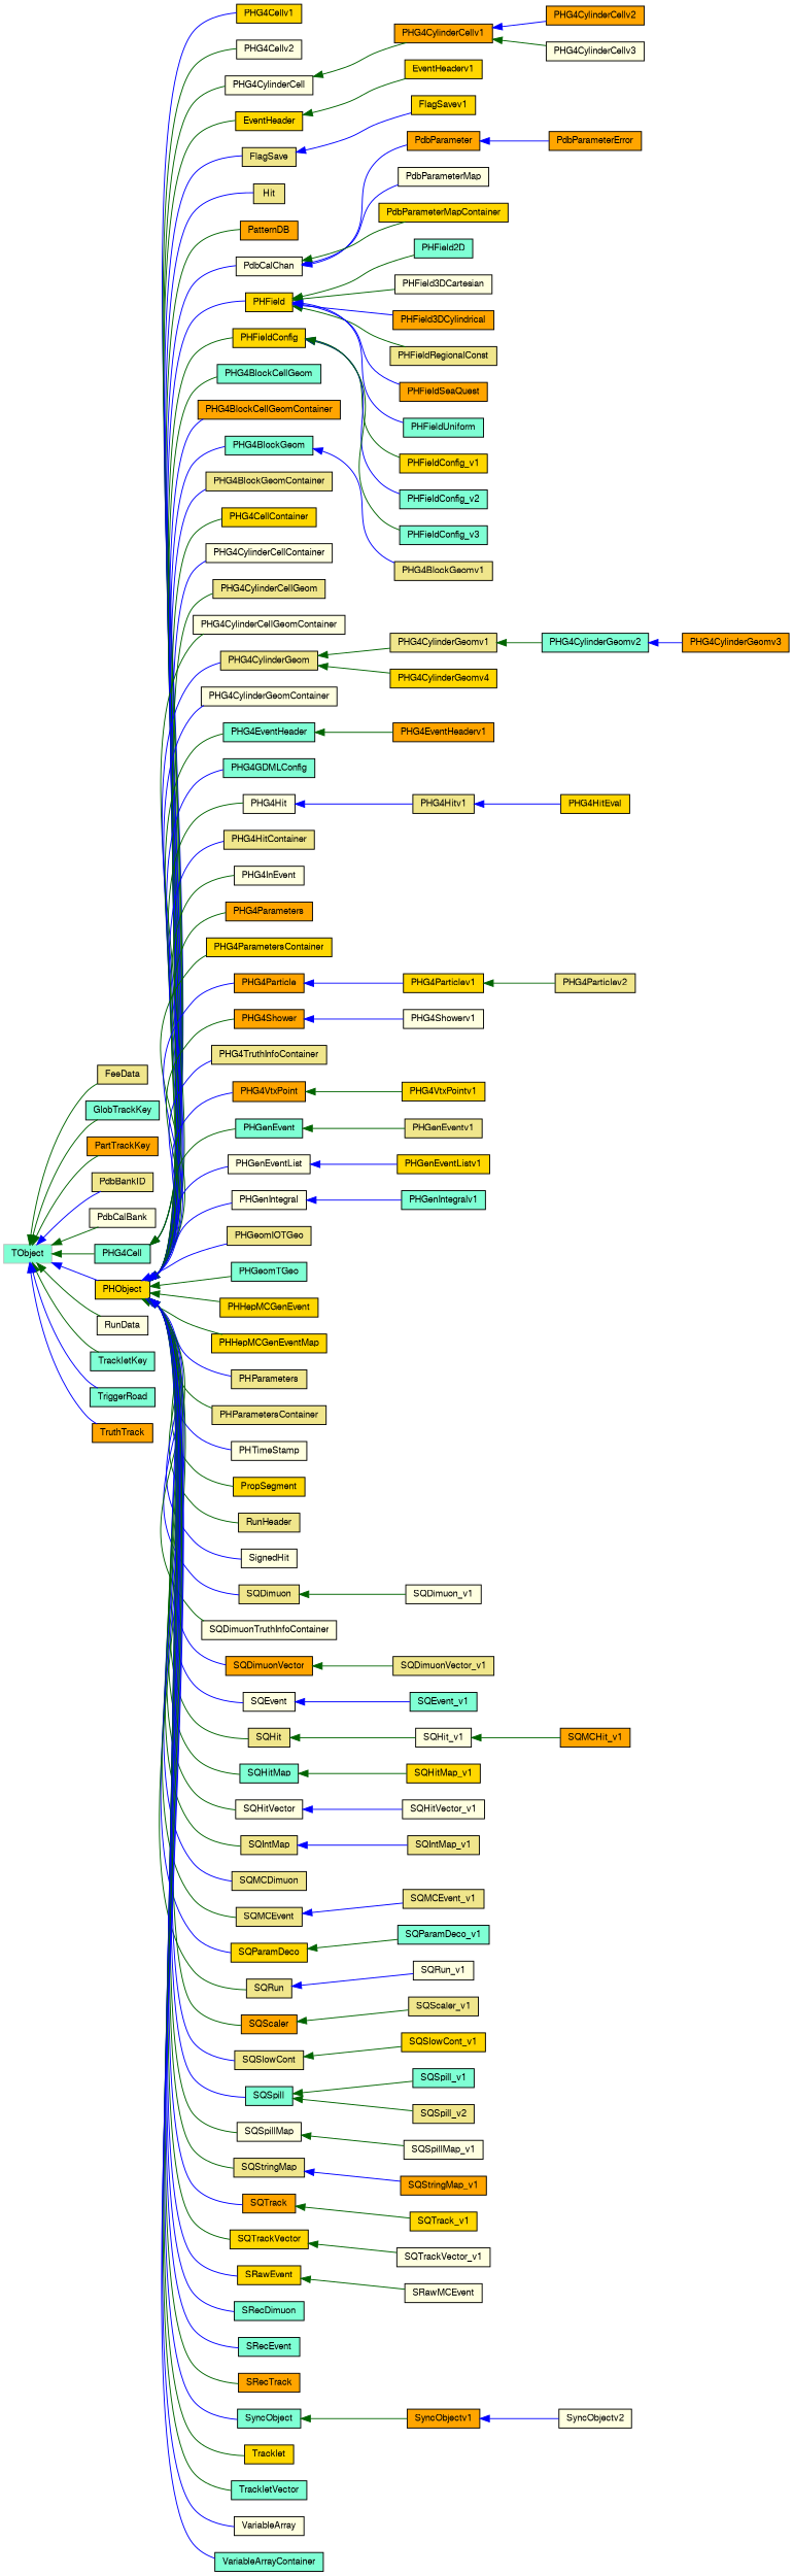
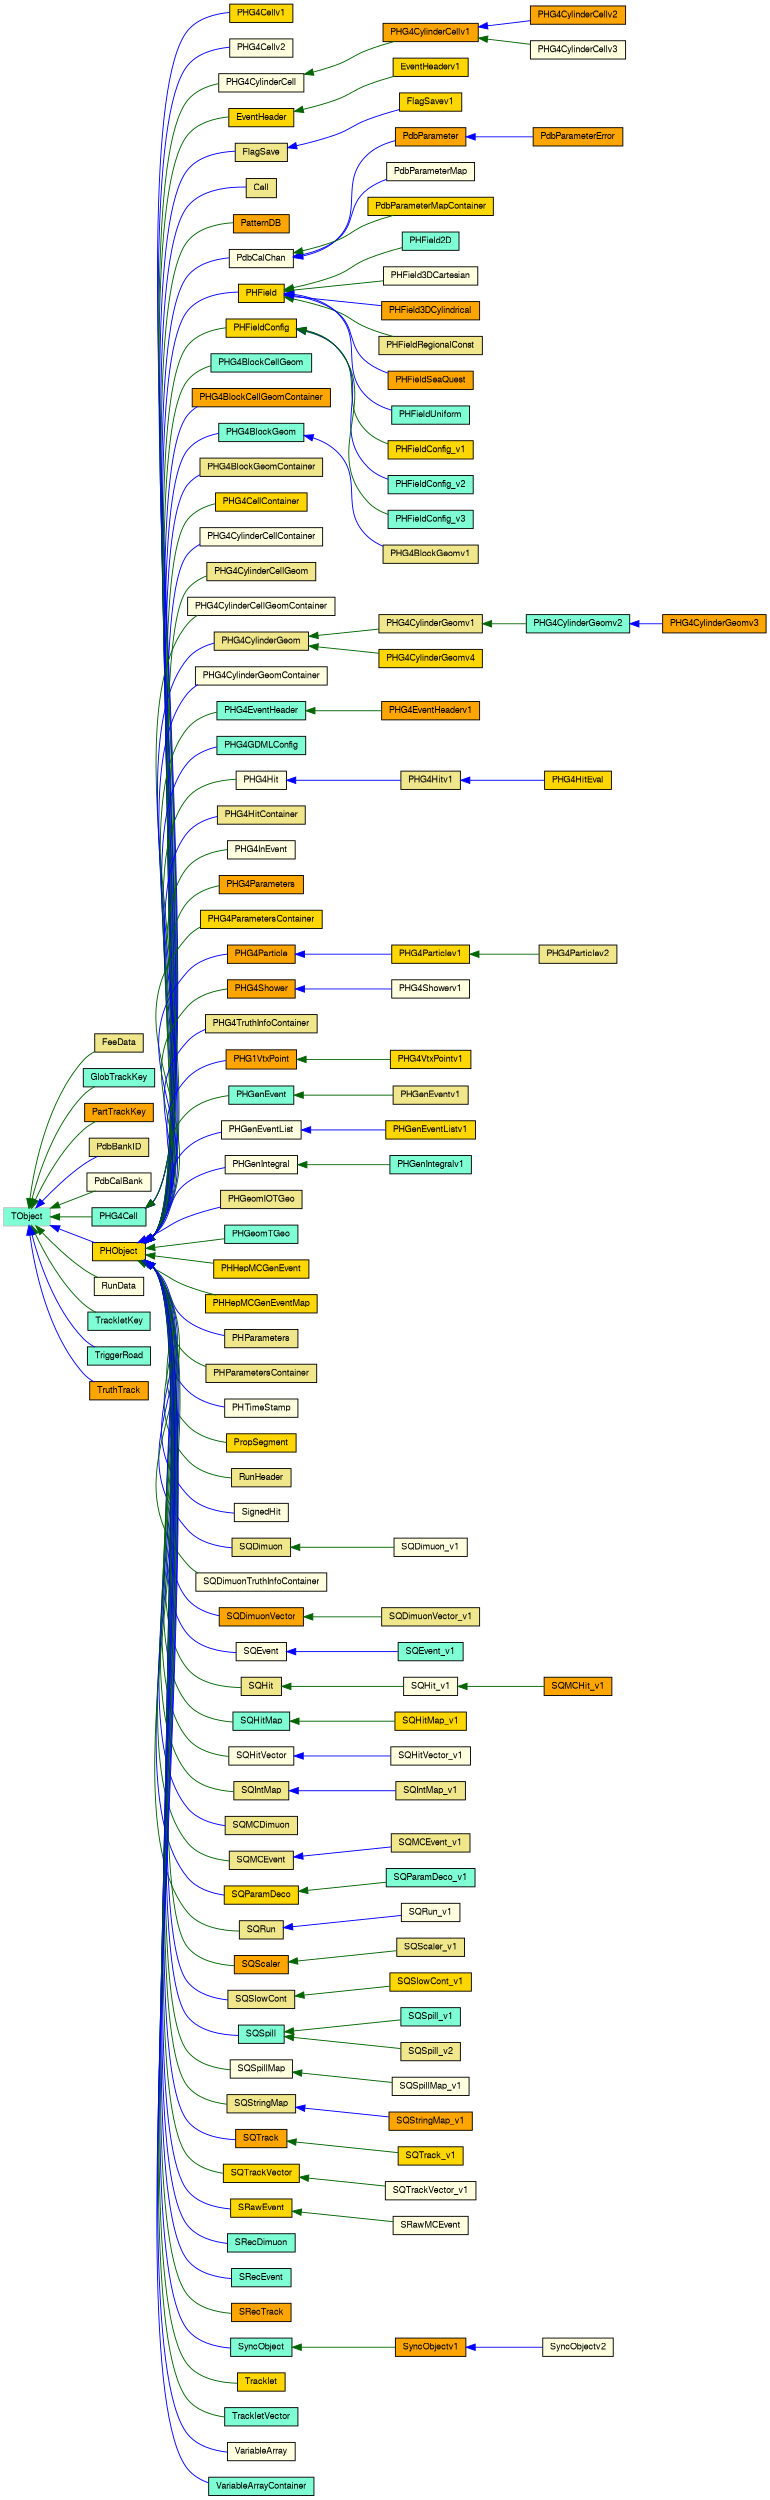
  digraph {
    rankdir=LR
    node [color=black fillcolor=khaki fontname=FreeSans fontsize=10 shape=record style=filled]
    edge [color=darkgreen dir=back fontname=FreeSans fontsize=10 labelfontname=FreeSans labelfontsize=10 style=solid]
    n1 [color=grey75 fillcolor=aquamarine height=0.2 label=TObject width=0.4]
    n2 [height=0.2 label=FeeData width=0.4]
    n3 [fillcolor=aquamarine height=0.2 label=GlobTrackKey width=0.4]
    n4 [fillcolor=orange height=0.2 label=PartTrackKey width=0.4]
    n5 [height=0.2 label=PdbBankID width=0.4]
    n6 [fillcolor=lightyellow height=0.2 label=PdbCalBank width=0.4]
    n7 [fillcolor=aquamarine height=0.2 label=PHG4Cell width=0.4]
    n8 [fillcolor=gold height=0.2 label=PHObject width=0.4]
    n9 [fillcolor=lightyellow height=0.2 label=RunData width=0.4]
    n10 [fillcolor=aquamarine height=0.2 label=TrackletKey width=0.4]
    n11 [fillcolor=aquamarine height=0.2 label=TriggerRoad width=0.4]
    n12 [fillcolor=orange height=0.2 label=TruthTrack width=0.4]
    n13 [fillcolor=gold height=0.2 label=PHG4Cellv1 width=0.4]
    n14 [fillcolor=lightyellow height=0.2 label=PHG4Cellv2 width=0.4]
    n15 [fillcolor=lightyellow height=0.2 label=PHG4CylinderCell width=0.4]
    n16 [fillcolor=gold height=0.2 label=EventHeader width=0.4]
    n17 [height=0.2 label=FlagSave width=0.4]
-   n18 [height=0.2 label=Hit width=0.4]
+   n18 [height=0.2 label=Cell width=0.4]
    n19 [fillcolor=orange height=0.2 label=PatternDB width=0.4]
    n20 [fillcolor=lightyellow height=0.2 label=PdbCalChan width=0.4]
    n21 [fillcolor=gold height=0.2 label=PHField width=0.4]
    n22 [fillcolor=gold height=0.2 label=PHFieldConfig width=0.4]
    n23 [fillcolor=aquamarine height=0.2 label=PHG4BlockCellGeom width=0.4]
    n24 [fillcolor=orange height=0.2 label=PHG4BlockCellGeomContainer width=0.4]
    n25 [fillcolor=aquamarine height=0.2 label=PHG4BlockGeom width=0.4]
    n26 [height=0.2 label=PHG4BlockGeomContainer width=0.4]
    n27 [fillcolor=gold height=0.2 label=PHG4CellContainer width=0.4]
    n28 [fillcolor=lightyellow height=0.2 label=PHG4CylinderCellContainer width=0.4]
    n29 [height=0.2 label=PHG4CylinderCellGeom width=0.4]
    n30 [fillcolor=lightyellow height=0.2 label=PHG4CylinderCellGeomContainer width=0.4]
    n31 [height=0.2 label=PHG4CylinderGeom width=0.4]
    n32 [fillcolor=lightyellow height=0.2 label=PHG4CylinderGeomContainer width=0.4]
    n33 [fillcolor=aquamarine height=0.2 label=PHG4EventHeader width=0.4]
    n34 [fillcolor=aquamarine height=0.2 label=PHG4GDMLConfig width=0.4]
    n35 [fillcolor=lightyellow height=0.2 label=PHG4Hit width=0.4]
    n36 [height=0.2 label=PHG4HitContainer width=0.4]
    n37 [fillcolor=lightyellow height=0.2 label=PHG4InEvent width=0.4]
    n38 [fillcolor=orange height=0.2 label=PHG4Parameters width=0.4]
    n39 [fillcolor=gold height=0.2 label=PHG4ParametersContainer width=0.4]
    n40 [fillcolor=orange height=0.2 label=PHG4Particle width=0.4]
    n41 [fillcolor=orange height=0.2 label=PHG4Shower width=0.4]
    n42 [height=0.2 label=PHG4TruthInfoContainer width=0.4]
-   n43 [fillcolor=orange height=0.2 label=PHG4VtxPoint width=0.4]
+   n43 [fillcolor=orange height=0.2 label=PHG1VtxPoint width=0.4]
    n44 [fillcolor=aquamarine height=0.2 label=PHGenEvent width=0.4]
    n45 [fillcolor=lightyellow height=0.2 label=PHGenEventList width=0.4]
    n46 [fillcolor=lightyellow height=0.2 label=PHGenIntegral width=0.4]
    n47 [height=0.2 label=PHGeomIOTGeo width=0.4]
    n48 [fillcolor=aquamarine height=0.2 label=PHGeomTGeo width=0.4]
    n49 [fillcolor=gold height=0.2 label=PHHepMCGenEvent width=0.4]
    n50 [fillcolor=gold height=0.2 label=PHHepMCGenEventMap width=0.4]
    n51 [height=0.2 label=PHParameters width=0.4]
    n52 [height=0.2 label=PHParametersContainer width=0.4]
    n53 [fillcolor=lightyellow height=0.2 label=PHTimeStamp width=0.4]
    n54 [fillcolor=gold height=0.2 label=PropSegment width=0.4]
    n55 [height=0.2 label=RunHeader width=0.4]
    n56 [fillcolor=lightyellow height=0.2 label=SignedHit width=0.4]
    n57 [height=0.2 label=SQDimuon width=0.4]
    n58 [fillcolor=lightyellow height=0.2 label=SQDimuonTruthInfoContainer width=0.4]
    n59 [fillcolor=orange height=0.2 label=SQDimuonVector width=0.4]
    n60 [fillcolor=lightyellow height=0.2 label=SQEvent width=0.4]
    n61 [height=0.2 label=SQHit width=0.4]
    n62 [fillcolor=aquamarine height=0.2 label=SQHitMap width=0.4]
    n63 [fillcolor=lightyellow height=0.2 label=SQHitVector width=0.4]
    n64 [height=0.2 label=SQIntMap width=0.4]
    n65 [height=0.2 label=SQMCDimuon width=0.4]
    n66 [height=0.2 label=SQMCEvent width=0.4]
    n67 [fillcolor=gold height=0.2 label=SQParamDeco width=0.4]
    n68 [height=0.2 label=SQRun width=0.4]
    n69 [fillcolor=orange height=0.2 label=SQScaler width=0.4]
    n70 [height=0.2 label=SQSlowCont width=0.4]
    n71 [fillcolor=aquamarine height=0.2 label=SQSpill width=0.4]
    n72 [fillcolor=lightyellow height=0.2 label=SQSpillMap width=0.4]
    n73 [height=0.2 label=SQStringMap width=0.4]
    n74 [fillcolor=orange height=0.2 label=SQTrack width=0.4]
    n75 [fillcolor=gold height=0.2 label=SQTrackVector width=0.4]
    n76 [fillcolor=gold height=0.2 label=SRawEvent width=0.4]
    n77 [fillcolor=aquamarine height=0.2 label=SRecDimuon width=0.4]
    n78 [fillcolor=aquamarine height=0.2 label=SRecEvent width=0.4]
    n79 [fillcolor=orange height=0.2 label=SRecTrack width=0.4]
    n80 [fillcolor=aquamarine height=0.2 label=SyncObject width=0.4]
    n81 [fillcolor=gold height=0.2 label=Tracklet width=0.4]
    n82 [fillcolor=aquamarine height=0.2 label=TrackletVector width=0.4]
    n83 [fillcolor=lightyellow height=0.2 label=VariableArray width=0.4]
    n84 [fillcolor=aquamarine height=0.2 label=VariableArrayContainer width=0.4]
    n85 [fillcolor=orange height=0.2 label=PHG4CylinderCellv1 width=0.4]
    n86 [fillcolor=orange height=0.2 label=PHG4CylinderCellv2 width=0.4]
    n87 [fillcolor=lightyellow height=0.2 label=PHG4CylinderCellv3 width=0.4]
    n88 [fillcolor=gold height=0.2 label=EventHeaderv1 width=0.4]
    n89 [fillcolor=gold height=0.2 label=FlagSavev1 width=0.4]
    n90 [fillcolor=orange height=0.2 label=PdbParameter width=0.4]
    n91 [fillcolor=lightyellow height=0.2 label=PdbParameterMap width=0.4]
    n92 [fillcolor=gold height=0.2 label=PdbParameterMapContainer width=0.4]
    n93 [fillcolor=aquamarine height=0.2 label=PHField2D width=0.4]
    n94 [fillcolor=lightyellow height=0.2 label=PHField3DCartesian width=0.4]
    n95 [fillcolor=orange height=0.2 label=PHField3DCylindrical width=0.4]
    n96 [height=0.2 label=PHFieldRegionalConst width=0.4]
    n97 [fillcolor=orange height=0.2 label=PHFieldSeaQuest width=0.4]
    n98 [fillcolor=aquamarine height=0.2 label=PHFieldUniform width=0.4]
    n99 [fillcolor=gold height=0.2 label=PHFieldConfig_v1 width=0.4]
    n100 [fillcolor=aquamarine height=0.2 label=PHFieldConfig_v2 width=0.4]
    n101 [fillcolor=aquamarine height=0.2 label=PHFieldConfig_v3 width=0.4]
    n102 [height=0.2 label=PHG4BlockGeomv1 width=0.4]
    n103 [height=0.2 label=PHG4CylinderGeomv1 width=0.4]
    n104 [fillcolor=gold height=0.2 label=PHG4CylinderGeomv4 width=0.4]
    n105 [fillcolor=orange height=0.2 label=PHG4EventHeaderv1 width=0.4]
    n106 [height=0.2 label=PHG4Hitv1 width=0.4]
    n107 [fillcolor=gold height=0.2 label=PHG4Particlev1 width=0.4]
    n108 [fillcolor=lightyellow height=0.2 label=PHG4Showerv1 width=0.4]
    n109 [fillcolor=gold height=0.2 label=PHG4VtxPointv1 width=0.4]
    n110 [height=0.2 label=PHGenEventv1 width=0.4]
    n111 [fillcolor=gold height=0.2 label=PHGenEventListv1 width=0.4]
    n112 [fillcolor=aquamarine height=0.2 label=PHGenIntegralv1 width=0.4]
    n113 [fillcolor=lightyellow height=0.2 label=SQDimuon_v1 width=0.4]
    n114 [height=0.2 label=SQDimuonVector_v1 width=0.4]
    n115 [fillcolor=aquamarine height=0.2 label=SQEvent_v1 width=0.4]
    n116 [fillcolor=lightyellow height=0.2 label=SQHit_v1 width=0.4]
    n117 [fillcolor=gold height=0.2 label=SQHitMap_v1 width=0.4]
    n118 [fillcolor=lightyellow height=0.2 label=SQHitVector_v1 width=0.4]
    n119 [height=0.2 label=SQIntMap_v1 width=0.4]
    n120 [height=0.2 label=SQMCEvent_v1 width=0.4]
    n121 [fillcolor=aquamarine height=0.2 label=SQParamDeco_v1 width=0.4]
    n122 [fillcolor=lightyellow height=0.2 label=SQRun_v1 width=0.4]
    n123 [height=0.2 label=SQScaler_v1 width=0.4]
    n124 [fillcolor=gold height=0.2 label=SQSlowCont_v1 width=0.4]
    n125 [fillcolor=aquamarine height=0.2 label=SQSpill_v1 width=0.4]
    n126 [height=0.2 label=SQSpill_v2 width=0.4]
    n127 [fillcolor=lightyellow height=0.2 label=SQSpillMap_v1 width=0.4]
    n128 [fillcolor=orange height=0.2 label=SQStringMap_v1 width=0.4]
    n129 [fillcolor=gold height=0.2 label=SQTrack_v1 width=0.4]
    n130 [fillcolor=lightyellow height=0.2 label=SQTrackVector_v1 width=0.4]
    n131 [fillcolor=lightyellow height=0.2 label=SRawMCEvent width=0.4]
    n132 [fillcolor=orange height=0.2 label=SyncObjectv1 width=0.4]
    n133 [fillcolor=orange height=0.2 label=PdbParameterError width=0.4]
    n134 [fillcolor=aquamarine height=0.2 label=PHG4CylinderGeomv2 width=0.4]
    n135 [fillcolor=orange height=0.2 label=PHG4CylinderGeomv3 width=0.4]
    n136 [fillcolor=gold height=0.2 label=PHG4HitEval width=0.4]
    n137 [height=0.2 label=PHG4Particlev2 width=0.4]
    n138 [fillcolor=orange height=0.2 label=SQMCHit_v1 width=0.4]
    n139 [fillcolor=lightyellow height=0.2 label=SyncObjectv2 width=0.4]
    n1 -> n2
    n1 -> n3
    n1 -> n4
    n1 -> n5 [color=blue]
    n1 -> n6
    n1 -> n7
    n1 -> n8 [color=blue]
    n1 -> n9
    n1 -> n10
    n1 -> n11 [color=blue]
    n1 -> n12 [color=blue]
    n7 -> n13 [color=blue]
-   n7 -> n14
+   n7 -> n14 [color=blue]
    n7 -> n15
    n8 -> n16
    n8 -> n17 [color=blue]
    n8 -> n18 [color=blue]
    n8 -> n19
    n8 -> n20 [color=blue]
    n8 -> n21 [color=blue]
    n8 -> n22
    n8 -> n23
    n8 -> n24 [color=blue]
    n8 -> n25 [color=blue]
    n8 -> n26 [color=blue]
    n8 -> n27
    n8 -> n28 [color=blue]
    n8 -> n29
    n8 -> n30
    n8 -> n31 [color=blue]
    n8 -> n32 [color=blue]
    n8 -> n33
    n8 -> n34 [color=blue]
    n8 -> n35
    n8 -> n36 [color=blue]
    n8 -> n37
    n8 -> n38
    n8 -> n39
    n8 -> n40 [color=blue]
    n8 -> n41
    n8 -> n42 [color=blue]
    n8 -> n43 [color=blue]
    n8 -> n44
    n8 -> n45 [color=blue]
    n8 -> n46 [color=blue]
    n8 -> n47 [color=blue]
    n8 -> n48
    n8 -> n49
    n8 -> n50
    n8 -> n51 [color=blue]
    n8 -> n52
    n8 -> n53 [color=blue]
    n8 -> n54
    n8 -> n55
    n8 -> n56 [color=blue]
    n8 -> n57 [color=blue]
    n8 -> n58
    n8 -> n59 [color=blue]
    n8 -> n60 [color=blue]
    n8 -> n61
    n8 -> n62
    n8 -> n63
    n8 -> n64
    n8 -> n65 [color=blue]
    n8 -> n66
    n8 -> n67 [color=blue]
    n8 -> n68
    n8 -> n69
    n8 -> n70 [color=blue]
    n8 -> n71 [color=blue]
    n8 -> n72
    n8 -> n73
    n8 -> n74 [color=blue]
    n8 -> n75
    n8 -> n76 [color=blue]
    n8 -> n77 [color=blue]
    n8 -> n78 [color=blue]
    n8 -> n79
    n8 -> n80 [color=blue]
    n8 -> n81
    n8 -> n82
    n8 -> n83 [color=blue]
    n8 -> n84 [color=blue]
    n15 -> n85
    n16 -> n88
    n17 -> n89 [color=blue]
    n20 -> n90 [color=blue]
    n20 -> n91 [color=blue]
    n20 -> n92
    n21 -> n93
    n21 -> n94
    n21 -> n95 [color=blue]
    n21 -> n96
    n21 -> n97 [color=blue]
    n21 -> n98 [color=blue]
    n22 -> n99
    n22 -> n100 [color=blue]
    n22 -> n101
    n25 -> n102 [color=blue]
    n31 -> n103
    n31 -> n104
    n33 -> n105
    n35 -> n106 [color=blue]
    n40 -> n107 [color=blue]
    n41 -> n108 [color=blue]
    n43 -> n109
    n44 -> n110
    n45 -> n111 [color=blue]
-   n46 -> n112 [color=blue]
+   n46 -> n112
    n57 -> n113
    n59 -> n114
    n60 -> n115 [color=blue]
    n61 -> n116
    n62 -> n117
    n63 -> n118 [color=blue]
    n64 -> n119 [color=blue]
    n66 -> n120 [color=blue]
    n67 -> n121
    n68 -> n122 [color=blue]
    n69 -> n123
    n70 -> n124
    n71 -> n125
    n71 -> n126
    n72 -> n127
    n73 -> n128 [color=blue]
    n74 -> n129
    n75 -> n130
    n76 -> n131
    n80 -> n132
    n85 -> n86 [color=blue]
    n85 -> n87
    n90 -> n133 [color=blue]
    n103 -> n134
    n106 -> n136 [color=blue]
    n107 -> n137
    n116 -> n138
    n132 -> n139 [color=blue]
    n134 -> n135 [color=blue]
  }
